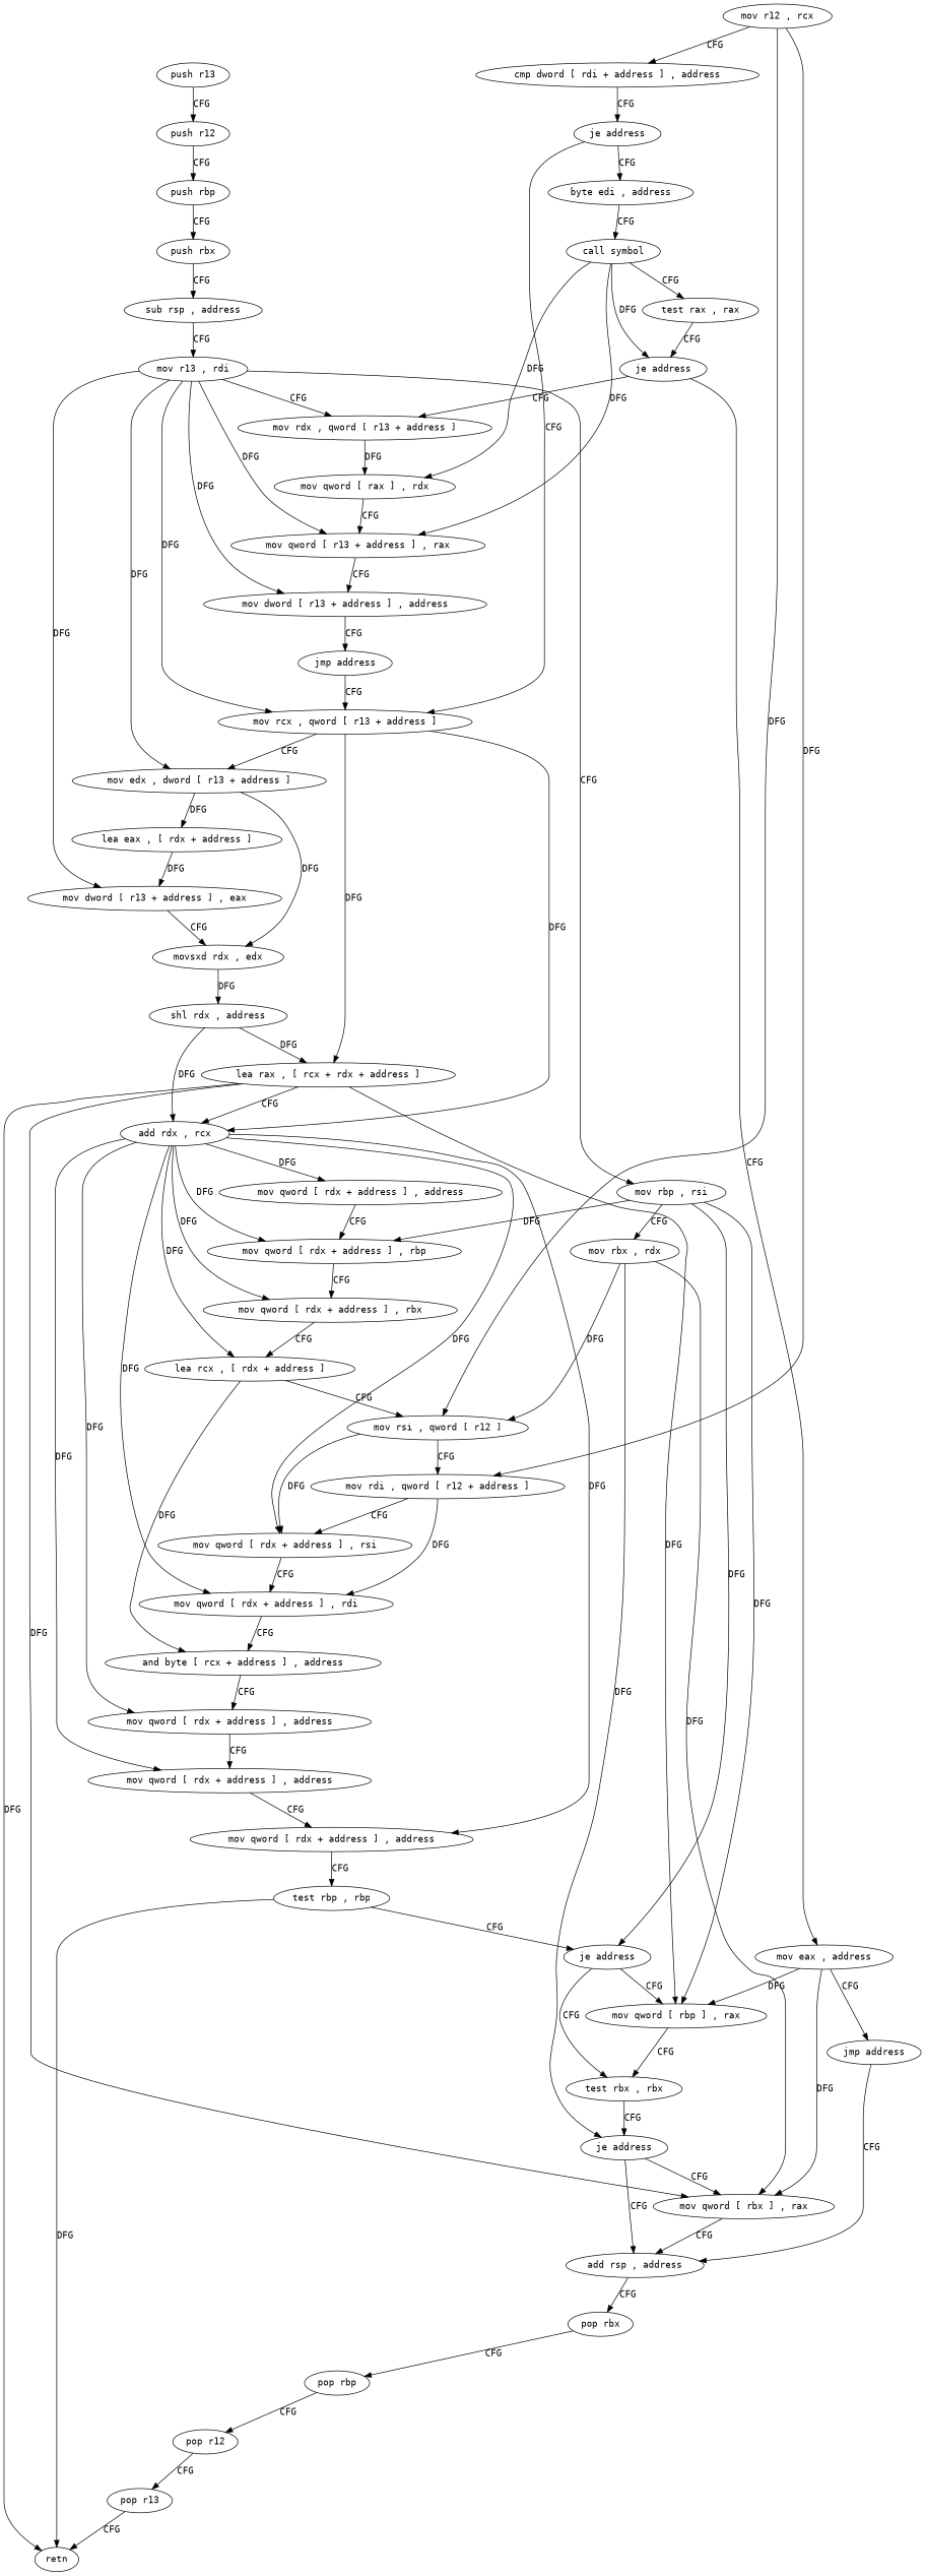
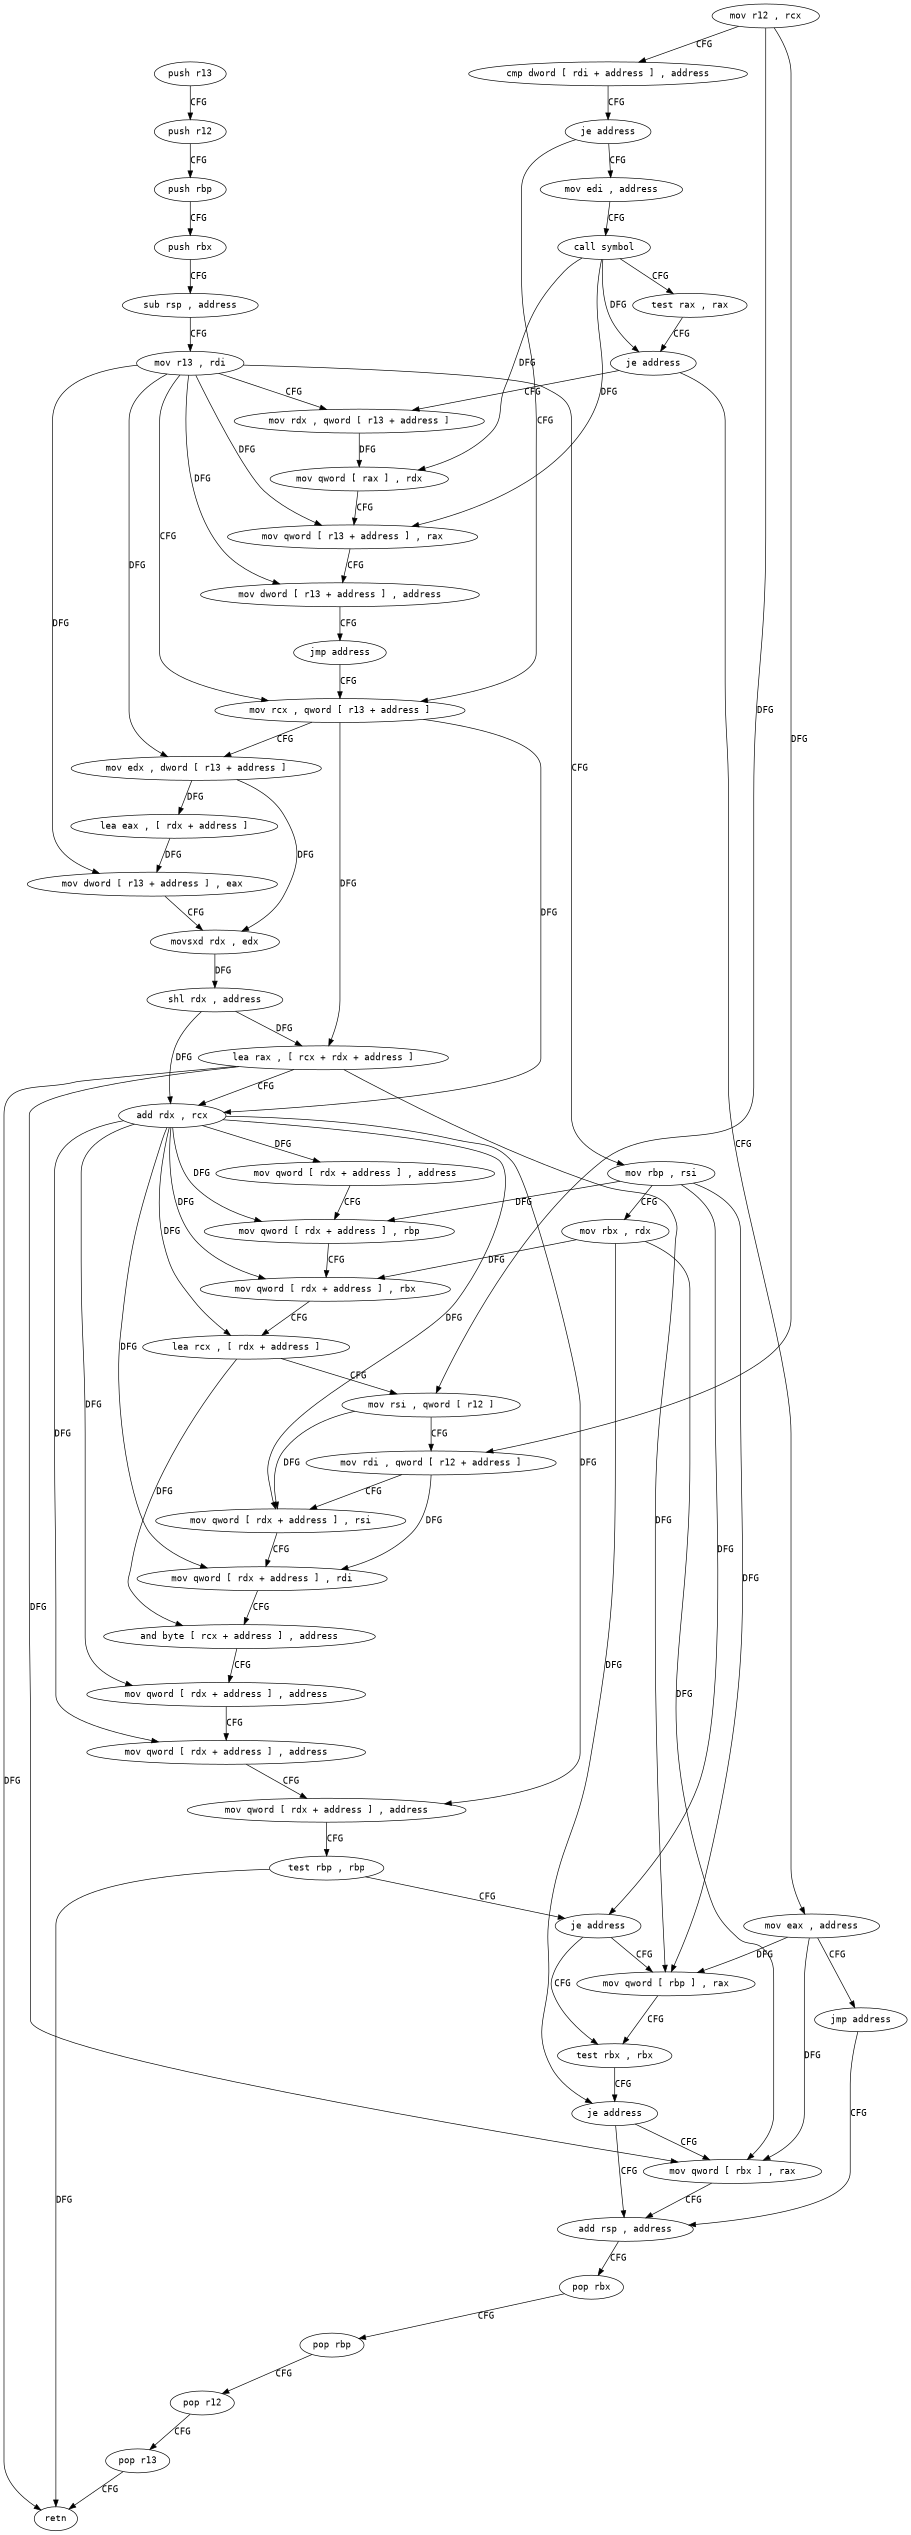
  digraph {
    fontname="DejaVu Sans Mono"
    node [fontname="DejaVu Sans Mono"]
    edge [fontname="DejaVu Sans Mono"]
    n1 [label="push r13"]
    n2 [label="push r12"]
    n3 [label="push rbp"]
    n4 [label="push rbx"]
    n5 [label="sub rsp , address"]
    n6 [label="mov r13 , rdi"]
    n7 [label="mov rbp , rsi"]
    n8 [label="mov rcx , qword [ r13 + address ]"]
    n9 [label="mov rdx , qword [ r13 + address ]"]
    n10 [label="mov edx , dword [ r13 + address ]"]
    n11 [label="mov dword [ r13 + address ] , eax"]
    n12 [label="mov qword [ r13 + address ] , rax"]
    n13 [label="mov dword [ r13 + address ] , address"]
    n14 [label="mov rbx , rdx"]
    n15 [label="mov qword [ rdx + address ] , rbp"]
    n16 [label="je address"]
    n17 [label="mov qword [ rbp ] , rax"]
    n18 [label="lea rax , [ rcx + rdx + address ]"]
    n19 [label="add rdx , rcx"]
    n20 [label="mov qword [ rax ] , rdx"]
    n21 [label="lea eax , [ rdx + address ]"]
    n22 [label="movsxd rdx , edx"]
    n23 [label="jmp address"]
    n24 [label="mov qword [ rdx + address ] , rbx"]
    n25 [label="je address"]
    n26 [label="mov qword [ rbx ] , rax"]
    n27 [label="test rbx , rbx"]
    n28 [label="mov r12 , rcx"]
    n29 [label="cmp dword [ rdi + address ] , address"]
    n30 [label="mov rsi , qword [ r12 ]"]
    n31 [label="mov rdi , qword [ r12 + address ]"]
    n32 [label="lea rcx , [ rdx + address ]"]
    n33 [label="add rsp , address"]
    n34 [label="je address"]
    n35 [label="mov qword [ rdx + address ] , rsi"]
    n36 [label="mov qword [ rdx + address ] , rdi"]
-   n37 [label="byte edi , address"]
+   n37 [label="mov edi , address"]
    n38 [label="call symbol"]
    n39 [label="test rax , rax"]
    n40 [label="je address"]
    n41 [label=retn]
    n42 [label="mov qword [ rdx + address ] , address"]
    n43 [label="mov qword [ rdx + address ] , address"]
    n44 [label="mov qword [ rdx + address ] , address"]
    n45 [label="mov qword [ rdx + address ] , address"]
    n46 [label="mov eax , address"]
    n47 [label="jmp address"]
    n48 [label="shl rdx , address"]
    n49 [label="and byte [ rcx + address ] , address"]
    n50 [label="test rbp , rbp"]
    n51 [label="pop rbx"]
    n52 [label="pop rbp"]
    n53 [label="pop r12"]
    n54 [label="pop r13"]
    n1 -> n2 [label=CFG]
    n2 -> n3 [label=CFG]
    n3 -> n4 [label=CFG]
    n4 -> n5 [label=CFG]
    n5 -> n6 [label=CFG]
    n6 -> n7 [label=CFG]
-   n6 -> n8 [label=DFG]
+   n6 -> n8 [label=CFG]
    n6 -> n9 [label=CFG]
    n6 -> n10 [label=DFG]
    n6 -> n11 [label=DFG]
    n6 -> n12 [label=DFG]
    n6 -> n13 [label=DFG]
    n7 -> n14 [label=CFG]
    n7 -> n15 [label=DFG]
    n7 -> n16 [label=DFG]
    n7 -> n17 [label=DFG]
    n8 -> n10 [label=CFG]
    n8 -> n18 [label=DFG]
    n8 -> n19 [label=DFG]
    n9 -> n20 [label=DFG]
    n10 -> n21 [label=DFG]
    n10 -> n22 [label=DFG]
    n11 -> n22 [label=CFG]
    n12 -> n13 [label=CFG]
    n13 -> n23 [label=CFG]
-   n14 -> n30 [label=DFG]
+   n14 -> n24 [label=DFG]
    n14 -> n25 [label=DFG]
    n14 -> n26 [label=DFG]
    n15 -> n24 [label=CFG]
    n16 -> n17 [label=CFG]
    n16 -> n27 [label=CFG]
    n17 -> n27 [label=CFG]
    n18 -> n17 [label=DFG]
    n18 -> n19 [label=CFG]
    n18 -> n26 [label=DFG]
    n18 -> n41 [label=DFG]
    n19 -> n15 [label=DFG]
    n19 -> n24 [label=DFG]
    n19 -> n32 [label=DFG]
    n19 -> n35 [label=DFG]
    n19 -> n36 [label=DFG]
    n19 -> n42 [label=DFG]
    n19 -> n43 [label=DFG]
    n19 -> n44 [label=DFG]
    n19 -> n45 [label=DFG]
    n20 -> n12 [label=CFG]
    n21 -> n11 [label=DFG]
    n22 -> n48 [label=DFG]
    n23 -> n8 [label=CFG]
    n24 -> n32 [label=CFG]
    n25 -> n26 [label=CFG]
    n25 -> n33 [label=CFG]
    n26 -> n33 [label=CFG]
    n27 -> n25 [label=CFG]
    n28 -> n29 [label=CFG]
    n28 -> n30 [label=DFG]
    n28 -> n31 [label=DFG]
    n29 -> n34 [label=CFG]
    n30 -> n31 [label=CFG]
    n30 -> n35 [label=DFG]
    n31 -> n35 [label=CFG]
    n31 -> n36 [label=DFG]
    n32 -> n30 [label=CFG]
    n32 -> n49 [label=DFG]
    n33 -> n51 [label=CFG]
    n34 -> n8 [label=CFG]
    n34 -> n37 [label=CFG]
    n35 -> n36 [label=CFG]
    n36 -> n49 [label=CFG]
    n37 -> n38 [label=CFG]
    n38 -> n12 [label=DFG]
    n38 -> n20 [label=DFG]
    n38 -> n39 [label=CFG]
    n38 -> n40 [label=DFG]
    n39 -> n40 [label=CFG]
    n40 -> n9 [label=CFG]
    n40 -> n46 [label=CFG]
    n42 -> n15 [label=CFG]
    n43 -> n44 [label=CFG]
    n44 -> n45 [label=CFG]
    n45 -> n50 [label=CFG]
    n46 -> n17 [label=DFG]
    n46 -> n26 [label=DFG]
    n46 -> n47 [label=CFG]
    n47 -> n33 [label=CFG]
    n48 -> n18 [label=DFG]
    n48 -> n19 [label=DFG]
    n49 -> n43 [label=CFG]
    n50 -> n16 [label=CFG]
    n50 -> n41 [label=DFG]
    n51 -> n52 [label=CFG]
    n52 -> n53 [label=CFG]
    n53 -> n54 [label=CFG]
    n54 -> n41 [label=CFG]
  }
